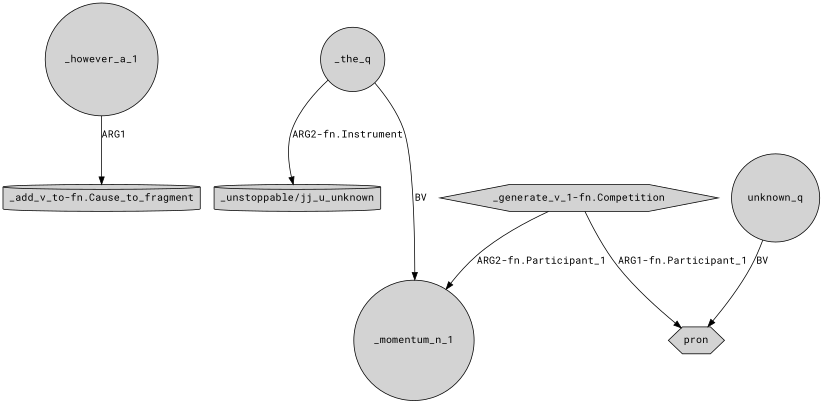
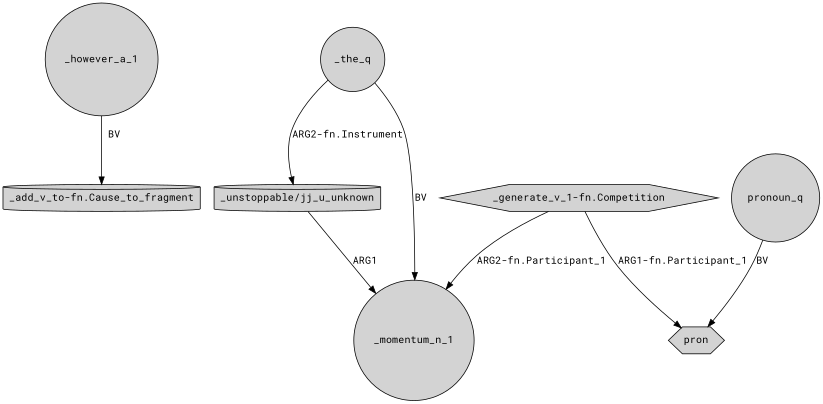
  digraph {
    fontname="Roboto Mono"
    node [fontname="Roboto Mono" shape=circle style=filled]
    edge [fontname="Roboto Mono"]
    "_add_v_to-fn.Cause_to_fragment" [shape=cylinder]
    pron [shape=hexagon]
    "_unstoppable/jj_u_unknown" [shape=cylinder]
    _momentum_n_1
    "_generate_v_1-fn.Competition" [shape=hexagon]
    _the_q
-   pronoun_q [label=unknown_q]
+   pronoun_q
    _however_a_1
+   "_unstoppable/jj_u_unknown" -> _momentum_n_1 [label=ARG1]
    "_generate_v_1-fn.Competition" -> pron [label="ARG1-fn.Participant_1"]
    "_generate_v_1-fn.Competition" -> _momentum_n_1 [label="ARG2-fn.Participant_1"]
    _the_q -> "_unstoppable/jj_u_unknown" [label="ARG2-fn.Instrument"]
    _the_q -> _momentum_n_1 [label=BV]
    pronoun_q -> pron [label=BV]
-   _however_a_1 -> "_add_v_to-fn.Cause_to_fragment" [label=ARG1]
+   _however_a_1 -> "_add_v_to-fn.Cause_to_fragment" [label=BV]
  }
